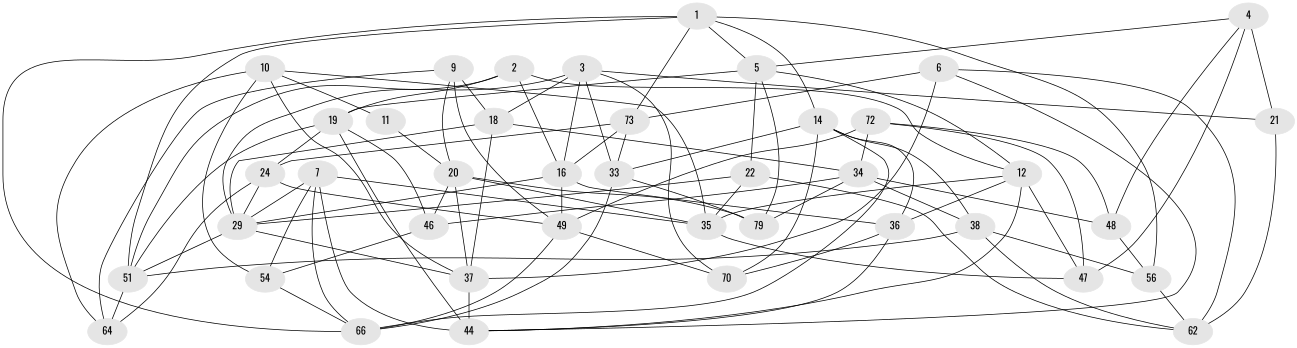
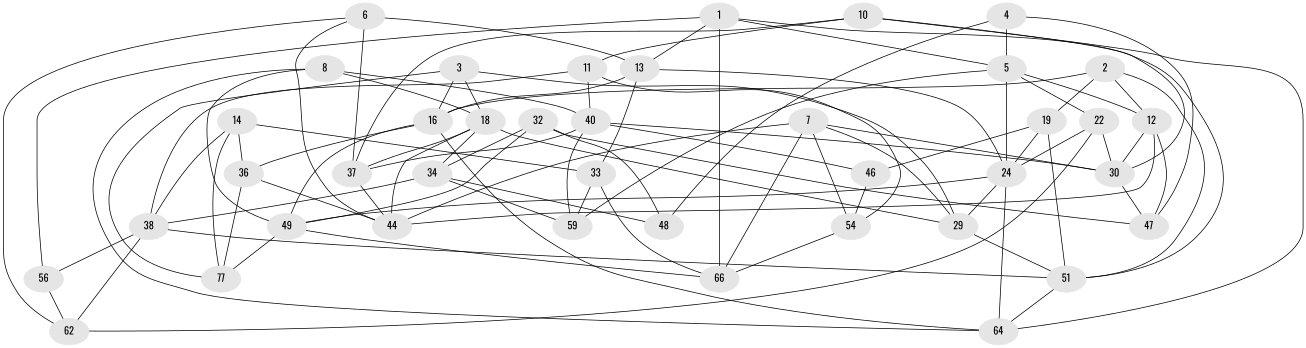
  graph {
    fontname=Oswald
    node [color=gray90 fontname=Oswald style=filled]
    edge [fontname=Oswald]
    1 [super="+27"]
    5 [super="+17"]
-   13 [super="+39" label=73]
+   13 [super="+39"]
    14 [super="+23"]
    51 [super="+60"]
    56
    66 [super="+71"]
    12 [super="+55"]
    19 [super="+58"]
    22
-   59 [label=79]
+   59
    16 [super="+57"]
    33 [super="+52"]
    24 [super="+42"]
-   70
+   70 [label=77]
    36 [super="+63"]
    38 [super="+41"]
    64 [super="+68"]
    62 [super="+65"]
    47
    44 [super="+45"]
-   30 [super="+53" label=35]
+   30 [super="+53"]
    2
    49 [super="+69"]
    46
    3 [super="+8"]
    18 [super="+43"]
-   21 [super="+40"]
    29 [super="+72"]
    37 [super="+61"]
    34 [super="+50"]
    4 [super="+26"]
    48
    6 [super="+25"]
    7 [super="+28"]
    54 [super="+73"]
-   9 [super="+15"]
-   20 [super="+35"]
+   9 [super="+15" label=8]
+   20 [super="+35" label=40]
    11 [super="+67"]
    10
-   32 [label=72]
+   32
    1 -- 5
    1 -- 13
-   1 -- 14
    1 -- 51
    1 -- 56
    1 -- 66
    5 -- 12
-   5 -- 19
+   5 -- 24
    5 -- 22
    5 -- 59
    13 -- 16
    13 -- 33
    13 -- 24
-   14 -- 66
    14 -- 33
    14 -- 70
    14 -- 36
    14 -- 38
    51 -- 64
    56 -- 62
-   12 -- 36
    12 -- 47
    12 -- 44
    12 -- 30
    19 -- 51
    19 -- 24
-   19 -- 44
+   18 -- 44
    19 -- 46
-   22 -- 29
+   22 -- 24
    22 -- 62
    22 -- 30
    16 -- 36
-   16 -- 29
+   16 -- 64
    16 -- 49
    33 -- 66
    33 -- 59
    24 -- 64
    24 -- 49
    24 -- 29
    36 -- 70
    36 -- 44
    38 -- 51
    38 -- 56
    38 -- 62
    30 -- 47
    2 -- 51
    2 -- 12
    2 -- 19
    2 -- 16
    49 -- 66
    49 -- 70
    46 -- 54
    3 -- 16
-   3 -- 33
    3 -- 70
    3 -- 18
-   3 -- 21
    3 -- 29
    18 -- 29
    18 -- 37
    18 -- 34
-   21 -- 62 [weight=2]
    29 -- 51
-   29 -- 37
    37 -- 44
    34 -- 59
    34 -- 38
-   34 -- 46
    34 -- 48
    4 -- 5
    4 -- 47
-   4 -- 21 [weight=3]
    4 -- 48
-   48 -- 56
    6 -- 13 [weight=2]
    6 -- 62
    6 -- 44
    6 -- 37
    7 -- 66
    7 -- 44 [weight=2]
    7 -- 30
    7 -- 29
    7 -- 54
    54 -- 66
    9 -- 64
    9 -- 49
    9 -- 18 [weight=2]
    9 -- 20
    20 -- 59
    20 -- 30
    20 -- 46
    20 -- 37
-   10 -- 54
+   11 -- 38
+   11 -- 54
    11 -- 20
    10 -- 64
    10 -- 30
    10 -- 37
    10 -- 11
    32 -- 47
    32 -- 49
    32 -- 34
    32 -- 48
  }
